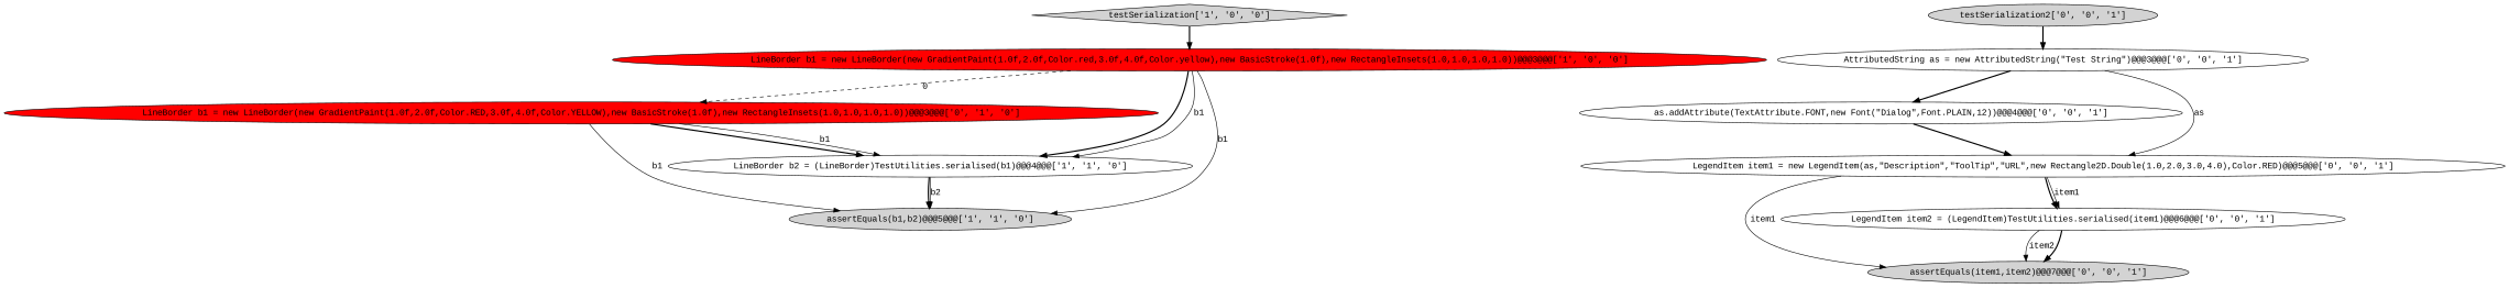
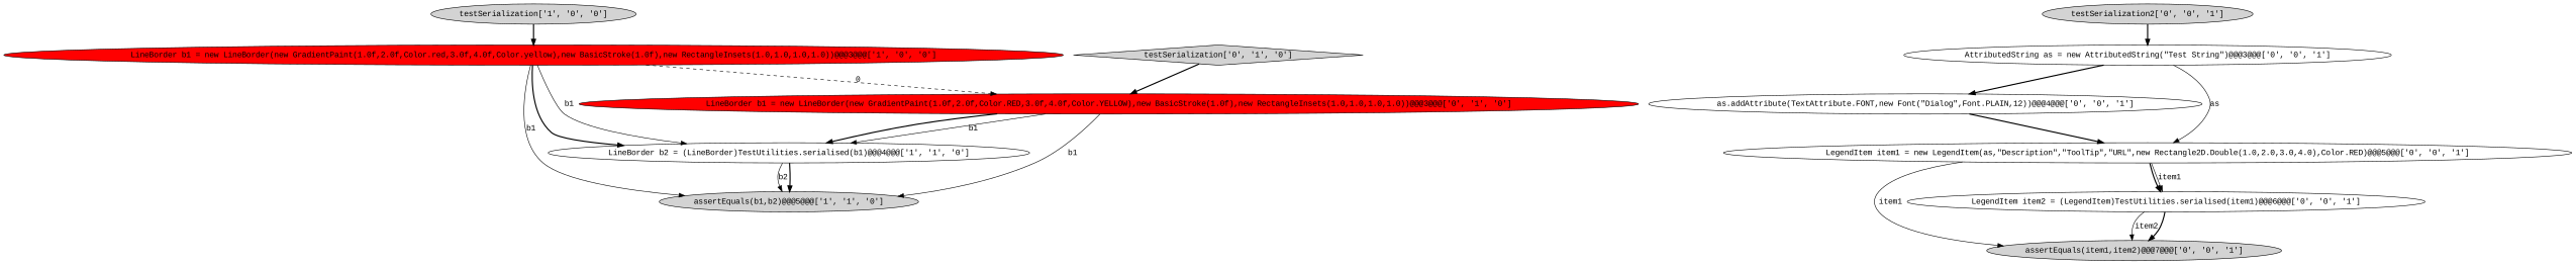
  digraph {
    fontname="Liberation Mono"
    node [fillcolor=lightgray fontname="Liberation Mono" shape=ellipse style=filled]
    edge [fontname="Liberation Mono" style=bold]
    n1 [fillcolor=red label="LineBorder b1 = new LineBorder(new GradientPaint(1.0f,2.0f,Color.RED,3.0f,4.0f,Color.YELLOW),new BasicStroke(1.0f),new RectangleInsets(1.0,1.0,1.0,1.0))@@@3@@@['0', '1', '0']"]
    n2 [label="assertEquals(b1,b2)@@@5@@@['1', '1', '0']"]
    n3 [fillcolor=white label="LineBorder b2 = (LineBorder)TestUtilities.serialised(b1)@@@4@@@['1', '1', '0']"]
    n4 [label="assertEquals(item1,item2)@@@7@@@['0', '0', '1']"]
+   n5 [label="testSerialization['0', '1', '0']" shape=diamond]
    n6 [fillcolor=white label="LegendItem item2 = (LegendItem)TestUtilities.serialised(item1)@@@6@@@['0', '0', '1']"]
-   n7 [label="testSerialization['1', '0', '0']" shape=diamond]
+   n7 [label="testSerialization['1', '0', '0']"]
    n8 [fillcolor=red label="LineBorder b1 = new LineBorder(new GradientPaint(1.0f,2.0f,Color.red,3.0f,4.0f,Color.yellow),new BasicStroke(1.0f),new RectangleInsets(1.0,1.0,1.0,1.0))@@@3@@@['1', '0', '0']"]
    n9 [fillcolor=white label="AttributedString as = new AttributedString(\"Test String\")@@@3@@@['0', '0', '1']"]
    n10 [fillcolor=white label="as.addAttribute(TextAttribute.FONT,new Font(\"Dialog\",Font.PLAIN,12))@@@4@@@['0', '0', '1']"]
    n11 [fillcolor=white label="LegendItem item1 = new LegendItem(as,\"Description\",\"ToolTip\",\"URL\",new Rectangle2D.Double(1.0,2.0,3.0,4.0),Color.RED)@@@5@@@['0', '0', '1']"]
    n12 [label="testSerialization2['0', '0', '1']"]
    n1 -> n2 [label=b1 style=solid]
    n1 -> n3
    n1 -> n3 [label=b1 style=solid]
    n3 -> n2
    n3 -> n2 [label=b2 style=solid]
+   n5 -> n1
    n6 -> n4 [label=item2 style=solid]
    n6 -> n4
    n7 -> n8
    n8 -> n1 [label=0 style=dashed]
    n8 -> n2 [label=b1 style=solid]
    n8 -> n3
    n8 -> n3 [label=b1 style=solid]
    n9 -> n10
    n9 -> n11 [label=as style=solid]
    n10 -> n11
    n11 -> n4 [label=item1 style=solid]
    n11 -> n6
    n11 -> n6 [label=item1 style=solid]
    n12 -> n9
  }
